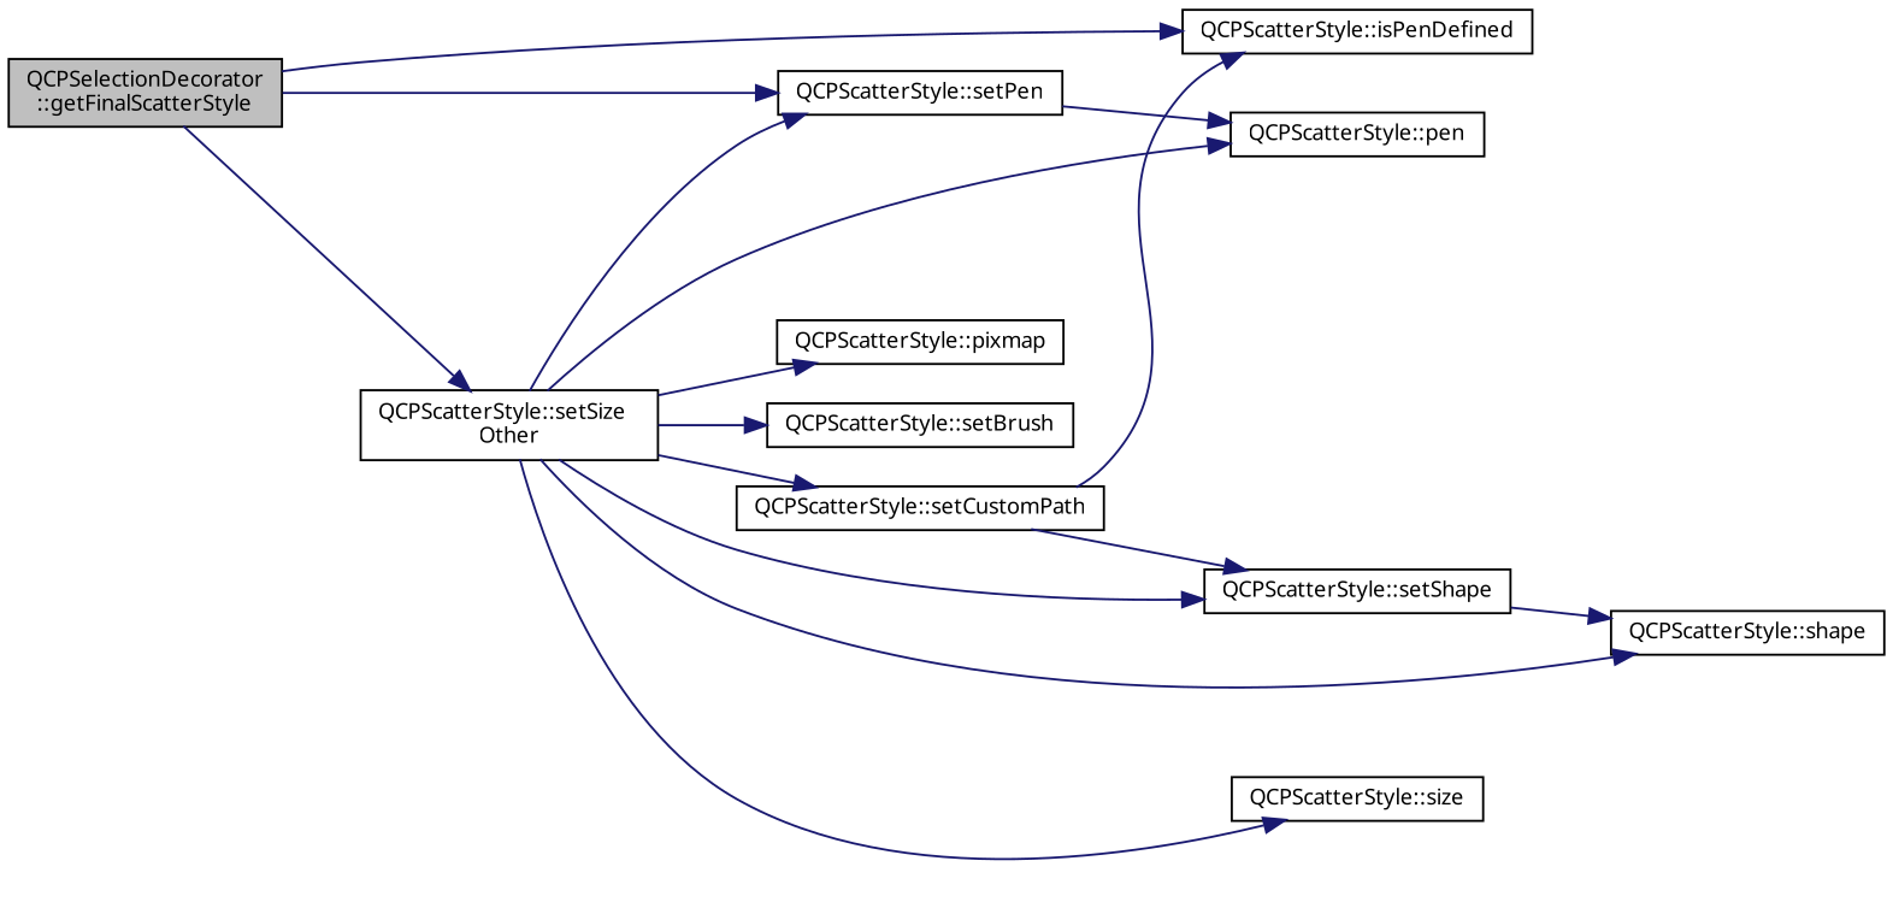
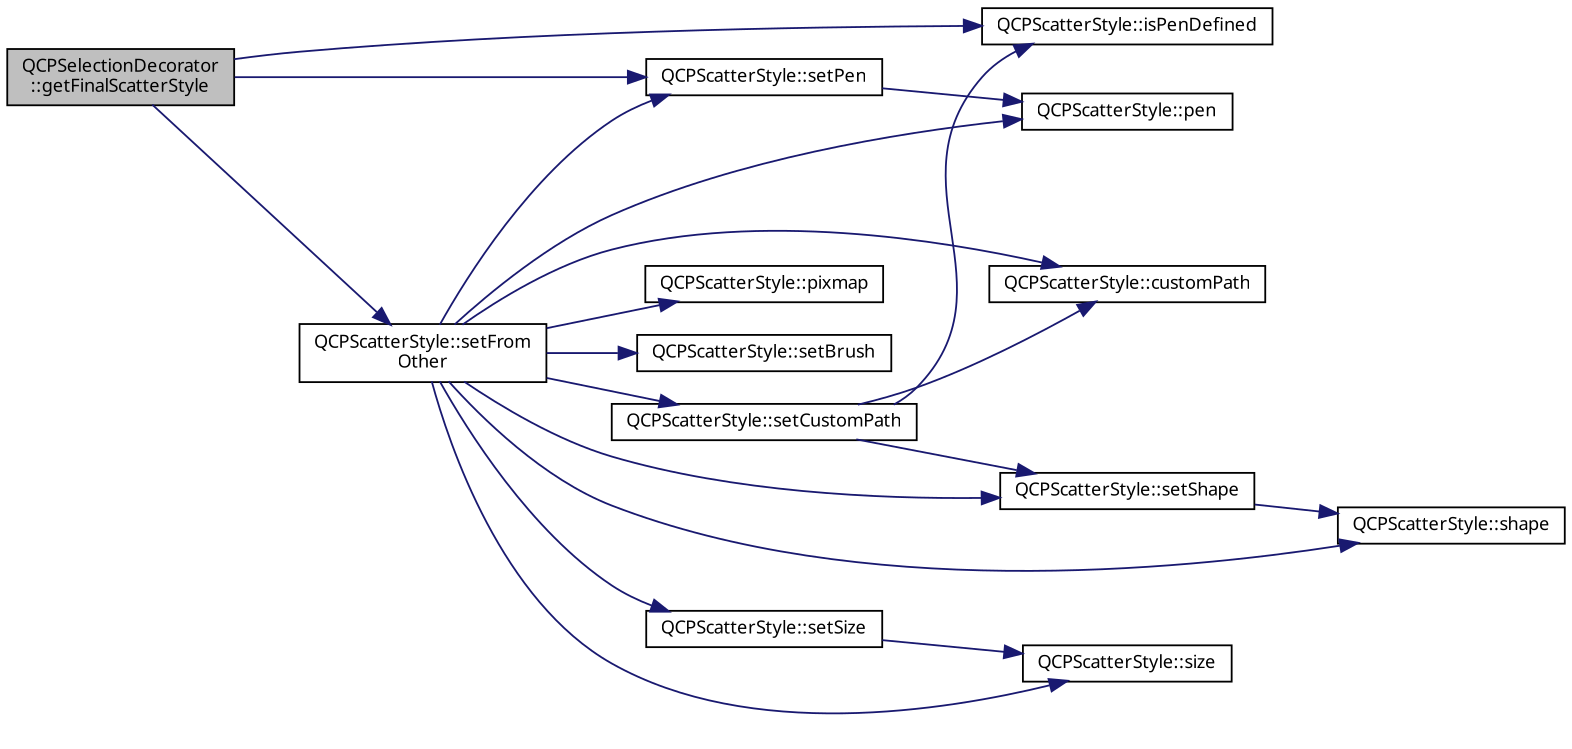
  digraph {
    fontname="Noto Sans"
    rankdir=LR
    node [color=black fillcolor=white fontname="Noto Sans" fontsize=10 shape=record style=filled]
    edge [color=midnightblue fontname="Noto Sans" fontsize=10 labelfontname=Helvetica labelfontsize=10 style=solid]
    n1 [fillcolor=grey75 fontcolor=black height=0.2 label="QCPSelectionDecorator\l::getFinalScatterStyle" width=0.4]
    n2 [height=0.2 label="QCPScatterStyle::isPenDefined" width=0.4]
-   n3 [height=0.2 label="QCPScatterStyle::setSize\lOther" width=0.4]
+   n3 [height=0.2 label="QCPScatterStyle::setFrom\lOther" width=0.4]
    n4 [height=0.2 label="QCPScatterStyle::setPen" width=0.4]
+   n5 [height=0.2 label="QCPScatterStyle::customPath" width=0.4]
    n6 [height=0.2 label="QCPScatterStyle::pen" width=0.4]
    n7 [height=0.2 label="QCPScatterStyle::pixmap" width=0.4]
    n8 [height=0.2 label="QCPScatterStyle::setBrush" width=0.4]
    n9 [height=0.2 label="QCPScatterStyle::setCustomPath" width=0.4]
    n10 [height=0.2 label="QCPScatterStyle::setShape" width=0.4]
    n11 [height=0.2 label="QCPScatterStyle::shape" width=0.4]
+   n12 [height=0.2 label="QCPScatterStyle::setSize" width=0.4]
    n13 [height=0.2 label="QCPScatterStyle::size" width=0.4]
    n1 -> n2
    n1 -> n3
    n1 -> n4
    n3 -> n4
+   n3 -> n5
    n3 -> n6
    n3 -> n7
    n3 -> n8
    n3 -> n9
    n3 -> n10
    n3 -> n11
+   n3 -> n12
    n3 -> n13
    n4 -> n6
    n9 -> n2
+   n9 -> n5
    n9 -> n10
    n10 -> n11
+   n12 -> n13
  }
